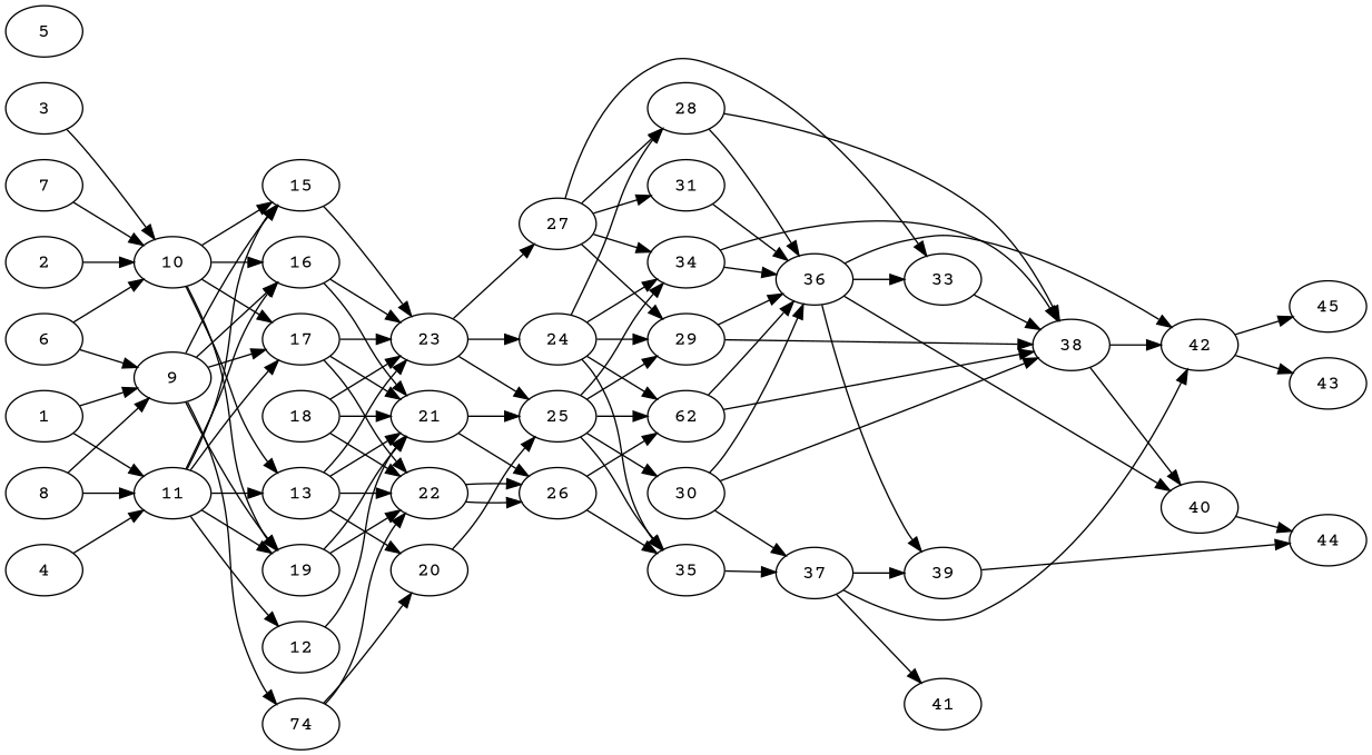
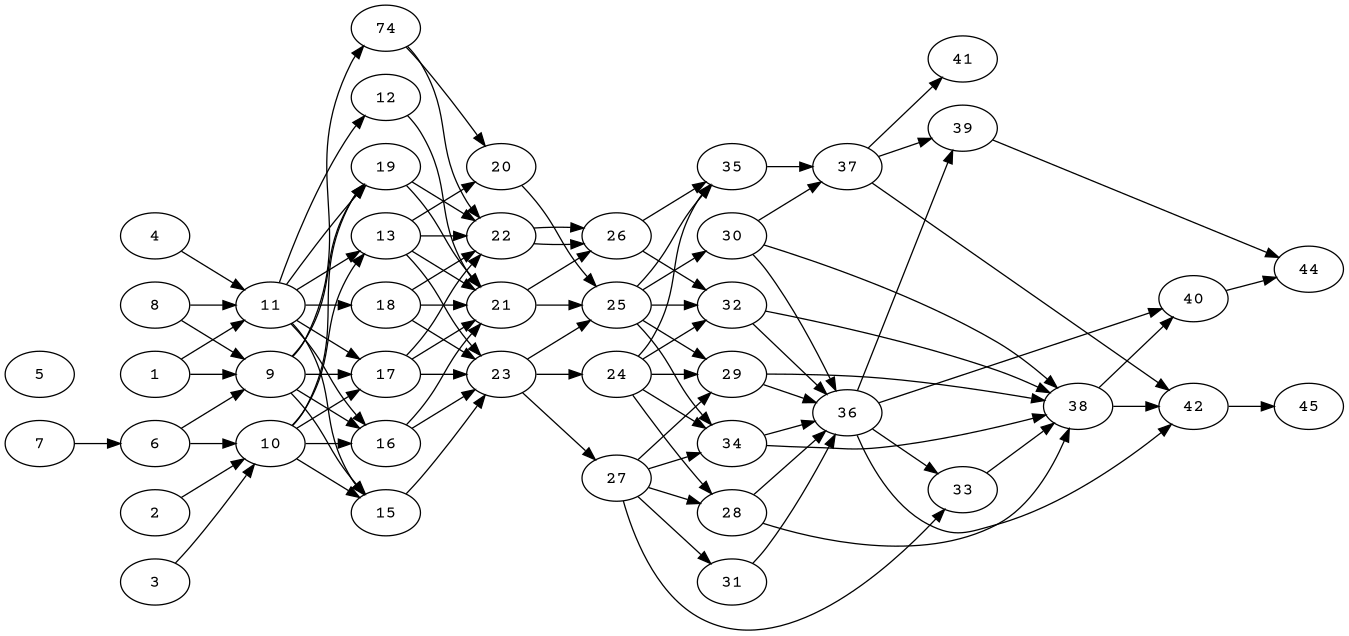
  digraph {
    fontname="Courier Prime"
    rankdir=LR
    node [alpha=0.02 expect_size=10569728 fontname="Courier Prime"]
    edge [fontname="Courier Prime"]
    1 [alpha=0.13 expect_size=37385216]
    9 [alpha=0.17 expect_size=21049344]
    11 [alpha=0.07 expect_size=12087296]
    n4 [alpha=0.09 expect_size=12936192 label=74]
    15 [expect_size=50172928]
    16 [alpha=0.11 expect_size=7044096]
    17 [alpha=0.10]
    19 [alpha=0.09 expect_size=19427328]
    13 [alpha=0.17 expect_size=41493504]
    12 [expect_size=42539008]
    18 [alpha=0.08 expect_size=37338112]
    20 [alpha=0.12 expect_size=13306880]
    22 [alpha=0.16 expect_size=35126272]
    23 [alpha=0.07 expect_size=40708096]
    21 [alpha=0.09 expect_size=18583552]
    2 [alpha=0.20 expect_size=30334976]
    10 [expect_size=13537280]
    3 [alpha=0.08 expect_size=15710208]
    4 [alpha=0.16 expect_size=25536512]
    5 [expect_size=12210176]
    6 [alpha=0.01 expect_size=15524864]
    7 [alpha=0.11 expect_size=13663232]
    8 [alpha=0.12 expect_size=21484544]
    25 [alpha=0.11 expect_size=7702528]
    26 [alpha=0.18 expect_size=11817984]
    24 [alpha=0.08 expect_size=33605632]
    27 [alpha=0.09 expect_size=38596608]
    29 [alpha=0.12 expect_size=34030592]
-   32 [alpha=0.18 label=62]
+   32 [alpha=0.18]
    34 [alpha=0.06 expect_size=18287616]
    35 [alpha=0.11 expect_size=36307968]
    30 [alpha=0.00 expect_size=8645632]
    28 [alpha=0.07 expect_size=15906816]
    31 [alpha=0.11 expect_size=37296128]
    33 [alpha=0.00 expect_size=47930368]
    36 [alpha=0.16 expect_size=14586880]
    38 [alpha=0.05 expect_size=32749568]
    37 [alpha=0.03 expect_size=10594304]
    39 [alpha=0.12 expect_size=50109440]
    40 [expect_size=31295488]
    42 [alpha=0.08 expect_size=11242496]
    41 [alpha=0.19 expect_size=31785984]
    44 [alpha=0.08 expect_size=8004608]
-   43 [alpha=0.12 expect_size=6960128]
    45 [alpha=0.05 expect_size=22068224]
    1 -> 9
    1 -> 11
    9 -> n4
    9 -> 15
    9 -> 16
    9 -> 17
    9 -> 19
    11 -> 15
    11 -> 16
    11 -> 17
    11 -> 19
    11 -> 13
    11 -> 12
+   11 -> 18
    n4 -> 20
    n4 -> 22
    15 -> 23
    16 -> 23
    16 -> 21
    17 -> 22
    17 -> 23
    17 -> 21
    19 -> 22
    19 -> 21
    13 -> 20
    13 -> 22
    13 -> 23
    13 -> 21
    12 -> 21
    18 -> 22
    18 -> 23
    18 -> 21
    20 -> 25
    22 -> 26
    22 -> 26
    23 -> 25
    23 -> 24
    23 -> 27
    21 -> 25
    21 -> 26
    2 -> 10
    10 -> 15
    10 -> 16
    10 -> 17
    10 -> 19
    10 -> 13
    3 -> 10
    4 -> 11
    6 -> 9
    6 -> 10
-   7 -> 10
+   7 -> 6
    8 -> 9
    8 -> 11
    25 -> 29
    25 -> 32
    25 -> 34
    25 -> 35
    25 -> 30
    26 -> 32
    26 -> 35
    24 -> 29
    24 -> 32
    24 -> 34
    24 -> 35
    24 -> 28
    27 -> 29
    27 -> 34
    27 -> 28
    27 -> 31
    27 -> 33
    29 -> 36
    29 -> 38
    32 -> 36
    32 -> 38
    34 -> 36
    34 -> 38
    35 -> 37
    30 -> 36
    30 -> 38
    30 -> 37
    28 -> 36
    28 -> 38
    31 -> 36
    33 -> 38
    36 -> 33
    36 -> 39
    36 -> 40
    36 -> 42
    38 -> 40
    38 -> 42
    37 -> 39
    37 -> 42
    37 -> 41
    39 -> 44
    40 -> 44
-   42 -> 43
    42 -> 45
  }
